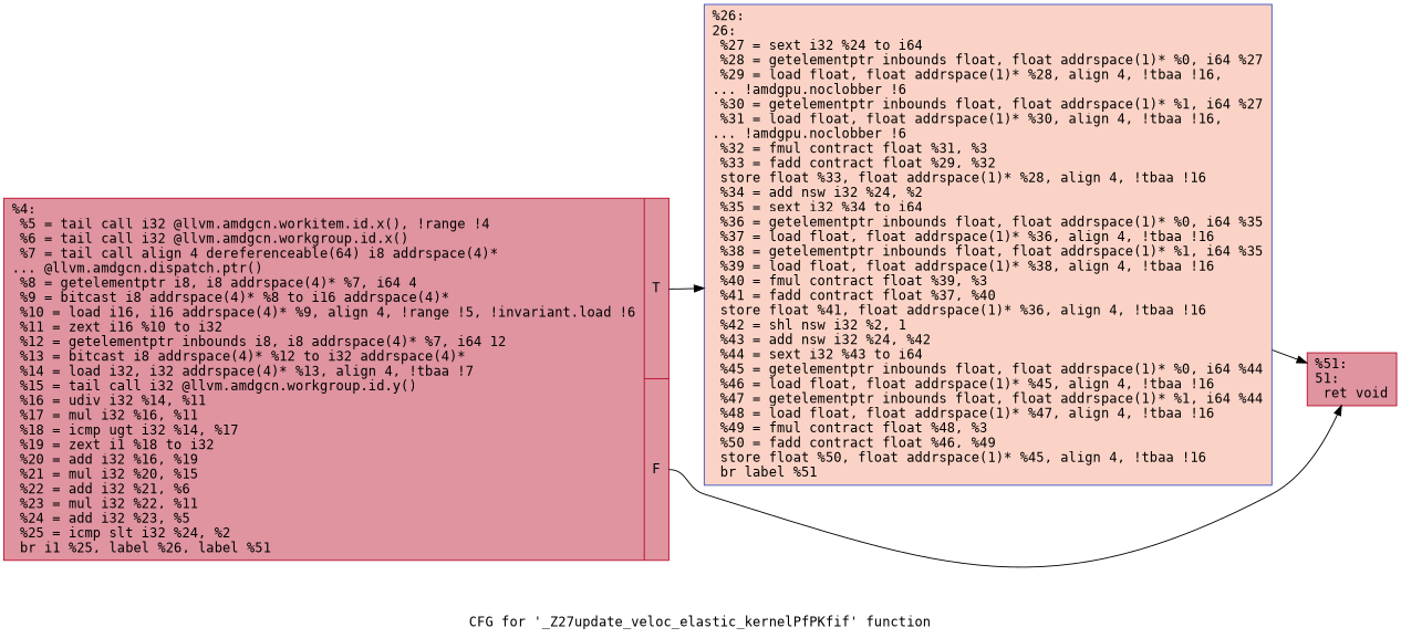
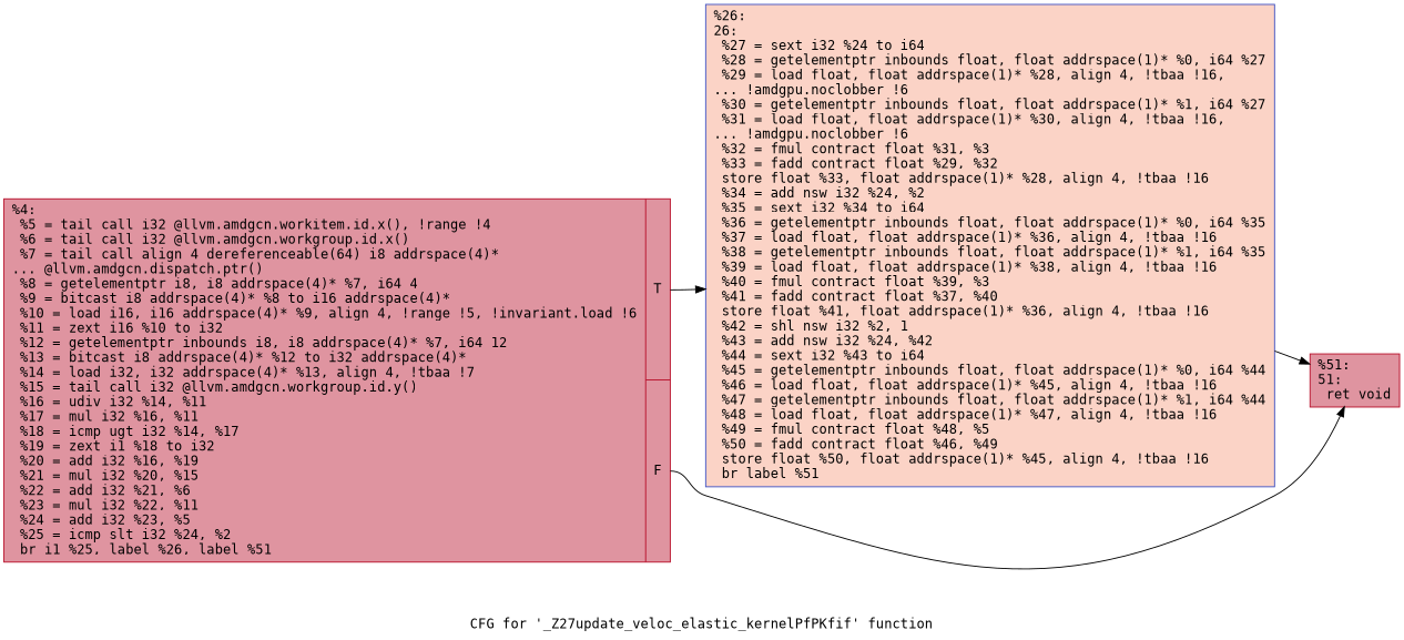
  digraph {
    label="CFG for '_Z27update_veloc_elastic_kernelPfPKfif' function"
    rankdir=LR
    fontname="DejaVu Sans Mono"
    node [color="#b70d28ff" fillcolor="#b70d2870" shape=record style=filled fontname="DejaVu Sans Mono"]
    edge [fontname="DejaVu Sans Mono"]
    n1 [label="{%4:\l  %5 = tail call i32 @llvm.amdgcn.workitem.id.x(), !range !4\l  %6 = tail call i32 @llvm.amdgcn.workgroup.id.x()\l  %7 = tail call align 4 dereferenceable(64) i8 addrspace(4)*\l... @llvm.amdgcn.dispatch.ptr()\l  %8 = getelementptr i8, i8 addrspace(4)* %7, i64 4\l  %9 = bitcast i8 addrspace(4)* %8 to i16 addrspace(4)*\l  %10 = load i16, i16 addrspace(4)* %9, align 4, !range !5, !invariant.load !6\l  %11 = zext i16 %10 to i32\l  %12 = getelementptr inbounds i8, i8 addrspace(4)* %7, i64 12\l  %13 = bitcast i8 addrspace(4)* %12 to i32 addrspace(4)*\l  %14 = load i32, i32 addrspace(4)* %13, align 4, !tbaa !7\l  %15 = tail call i32 @llvm.amdgcn.workgroup.id.y()\l  %16 = udiv i32 %14, %11\l  %17 = mul i32 %16, %11\l  %18 = icmp ugt i32 %14, %17\l  %19 = zext i1 %18 to i32\l  %20 = add i32 %16, %19\l  %21 = mul i32 %20, %15\l  %22 = add i32 %21, %6\l  %23 = mul i32 %22, %11\l  %24 = add i32 %23, %5\l  %25 = icmp slt i32 %24, %2\l  br i1 %25, label %26, label %51\l|{<s0>T|<s1>F}}"]
-   n2 [color="#3d50c3ff" fillcolor="#f59c7d70" label="{%26:\l26:                                               \l  %27 = sext i32 %24 to i64\l  %28 = getelementptr inbounds float, float addrspace(1)* %0, i64 %27\l  %29 = load float, float addrspace(1)* %28, align 4, !tbaa !16,\l... !amdgpu.noclobber !6\l  %30 = getelementptr inbounds float, float addrspace(1)* %1, i64 %27\l  %31 = load float, float addrspace(1)* %30, align 4, !tbaa !16,\l... !amdgpu.noclobber !6\l  %32 = fmul contract float %31, %3\l  %33 = fadd contract float %29, %32\l  store float %33, float addrspace(1)* %28, align 4, !tbaa !16\l  %34 = add nsw i32 %24, %2\l  %35 = sext i32 %34 to i64\l  %36 = getelementptr inbounds float, float addrspace(1)* %0, i64 %35\l  %37 = load float, float addrspace(1)* %36, align 4, !tbaa !16\l  %38 = getelementptr inbounds float, float addrspace(1)* %1, i64 %35\l  %39 = load float, float addrspace(1)* %38, align 4, !tbaa !16\l  %40 = fmul contract float %39, %3\l  %41 = fadd contract float %37, %40\l  store float %41, float addrspace(1)* %36, align 4, !tbaa !16\l  %42 = shl nsw i32 %2, 1\l  %43 = add nsw i32 %24, %42\l  %44 = sext i32 %43 to i64\l  %45 = getelementptr inbounds float, float addrspace(1)* %0, i64 %44\l  %46 = load float, float addrspace(1)* %45, align 4, !tbaa !16\l  %47 = getelementptr inbounds float, float addrspace(1)* %1, i64 %44\l  %48 = load float, float addrspace(1)* %47, align 4, !tbaa !16\l  %49 = fmul contract float %48, %3\l  %50 = fadd contract float %46, %49\l  store float %50, float addrspace(1)* %45, align 4, !tbaa !16\l  br label %51\l}"]
+   n2 [color="#3d50c3ff" fillcolor="#f59c7d70" label="{%26:\l26:                                               \l  %27 = sext i32 %24 to i64\l  %28 = getelementptr inbounds float, float addrspace(1)* %0, i64 %27\l  %29 = load float, float addrspace(1)* %28, align 4, !tbaa !16,\l... !amdgpu.noclobber !6\l  %30 = getelementptr inbounds float, float addrspace(1)* %1, i64 %27\l  %31 = load float, float addrspace(1)* %30, align 4, !tbaa !16,\l... !amdgpu.noclobber !6\l  %32 = fmul contract float %31, %3\l  %33 = fadd contract float %29, %32\l  store float %33, float addrspace(1)* %28, align 4, !tbaa !16\l  %34 = add nsw i32 %24, %2\l  %35 = sext i32 %34 to i64\l  %36 = getelementptr inbounds float, float addrspace(1)* %0, i64 %35\l  %37 = load float, float addrspace(1)* %36, align 4, !tbaa !16\l  %38 = getelementptr inbounds float, float addrspace(1)* %1, i64 %35\l  %39 = load float, float addrspace(1)* %38, align 4, !tbaa !16\l  %40 = fmul contract float %39, %3\l  %41 = fadd contract float %37, %40\l  store float %41, float addrspace(1)* %36, align 4, !tbaa !16\l  %42 = shl nsw i32 %2, 1\l  %43 = add nsw i32 %24, %42\l  %44 = sext i32 %43 to i64\l  %45 = getelementptr inbounds float, float addrspace(1)* %0, i64 %44\l  %46 = load float, float addrspace(1)* %45, align 4, !tbaa !16\l  %47 = getelementptr inbounds float, float addrspace(1)* %1, i64 %44\l  %48 = load float, float addrspace(1)* %47, align 4, !tbaa !16\l  %49 = fmul contract float %48, %5\l  %50 = fadd contract float %46, %49\l  store float %50, float addrspace(1)* %45, align 4, !tbaa !16\l  br label %51\l}"]
    n3 [label="{%51:\l51:                                               \l  ret void\l}"]
    n1 -> n2 [tailport=s0]
    n1 -> n3 [tailport=s1]
    n2 -> n3
  }
